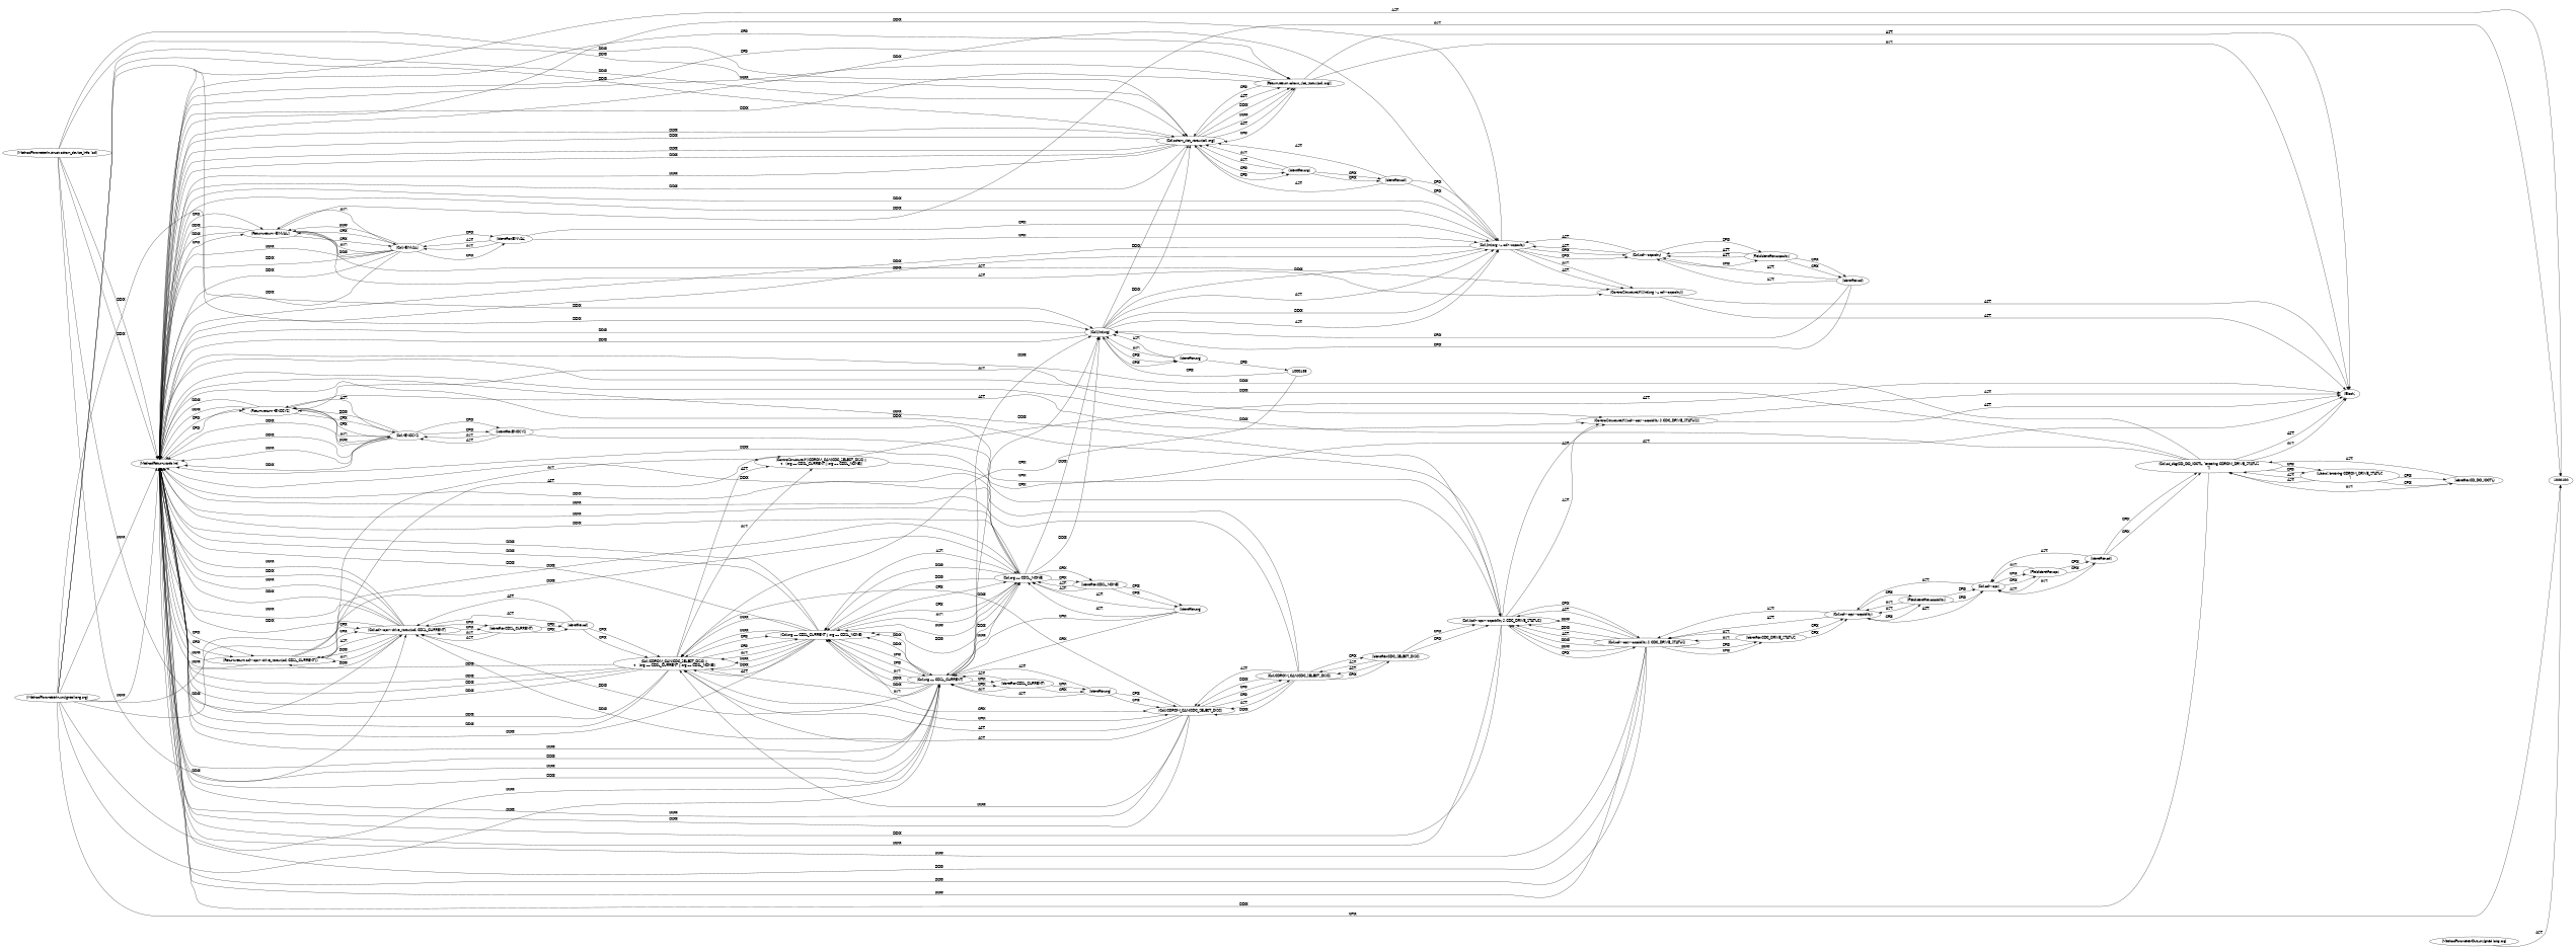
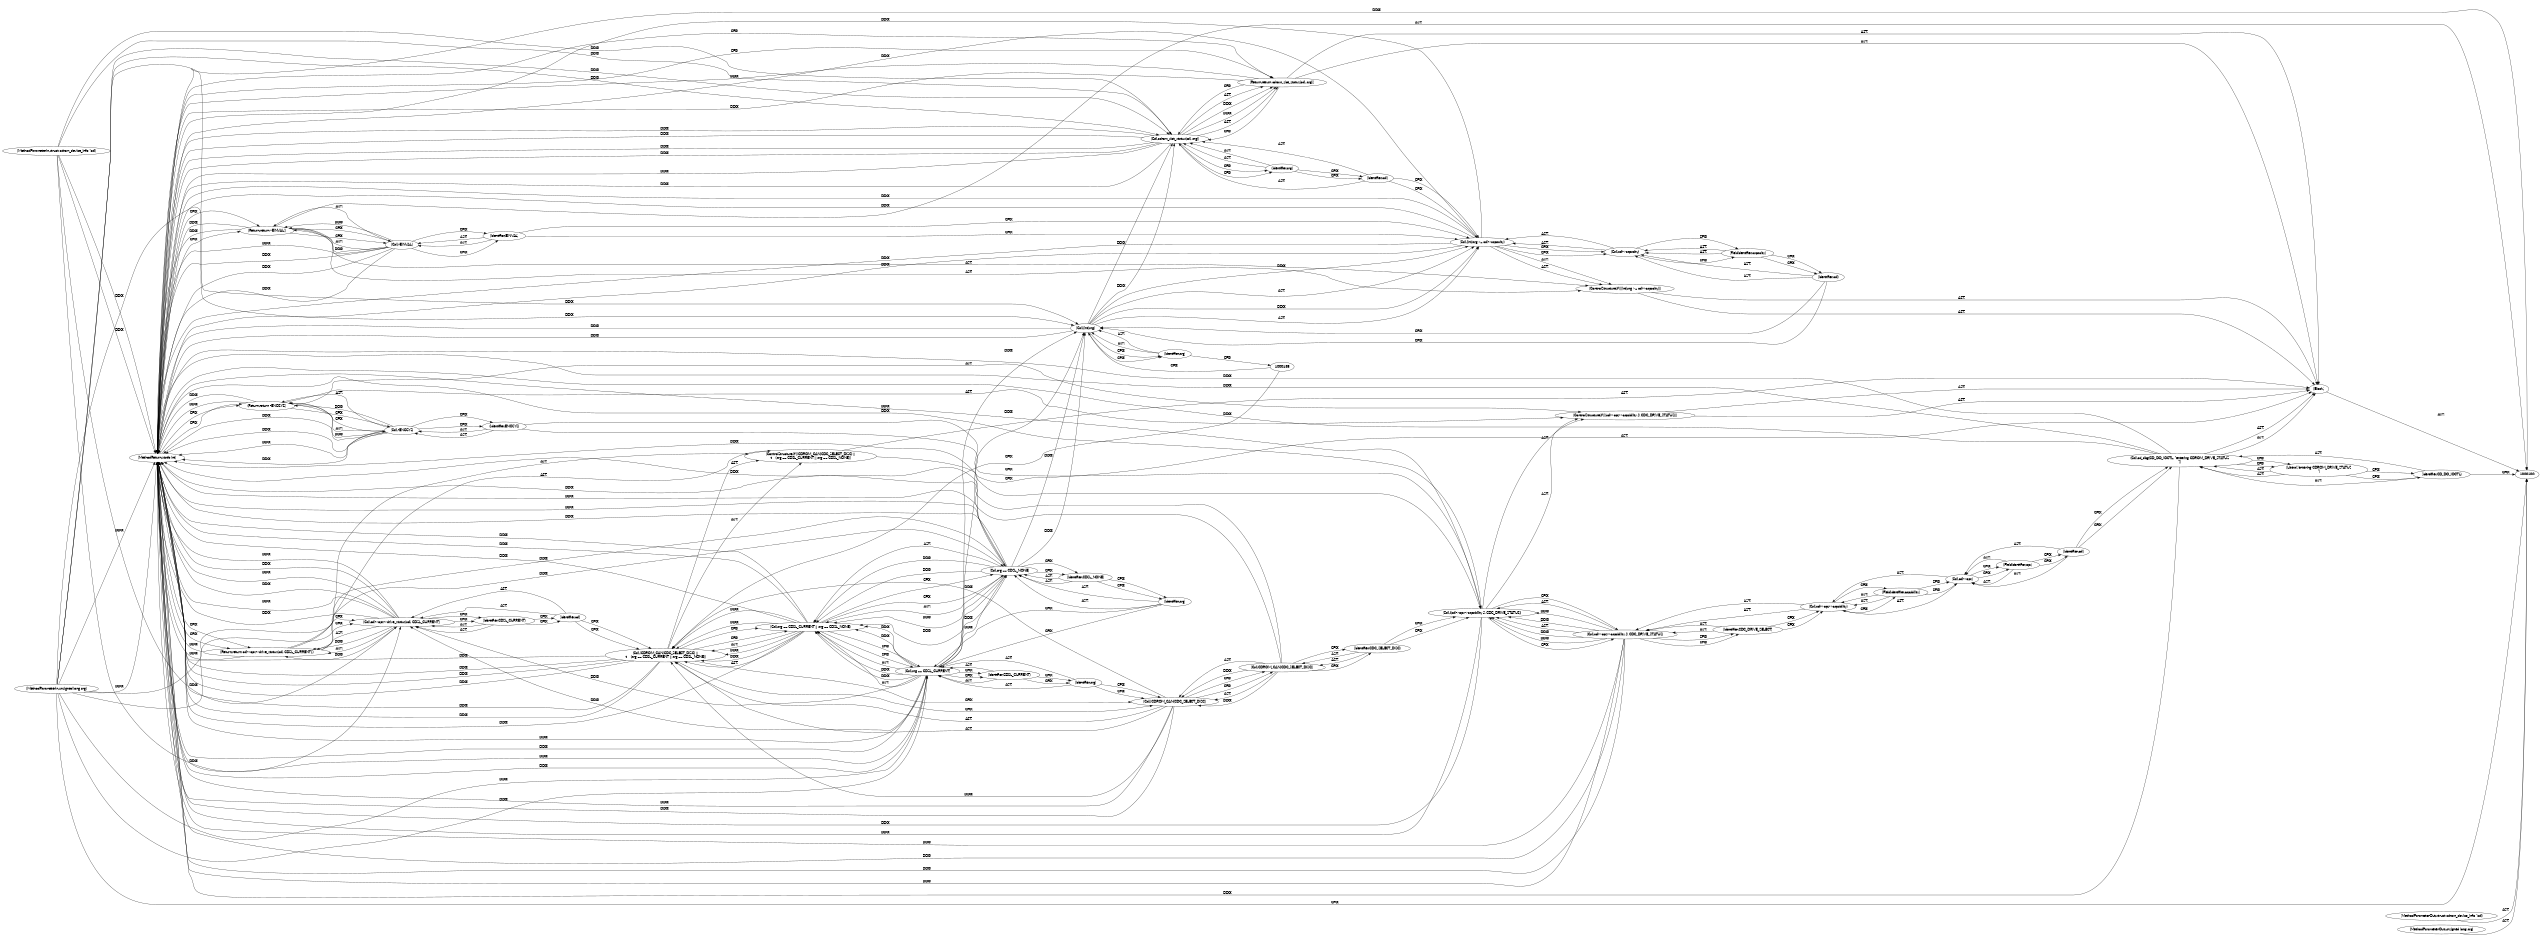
  digraph {
    fontname=Lato
    rankdir=LR
    node [fontname=Lato]
    edge [fontname=Lato]
    n1 [label="(MethodReturn,static int)"]
    n2 [label="(Return,return cdi->ops->drive_status(cdi, CDSL_CURRENT);)"]
    n3 [label="(Return,return -EINVAL;)"]
    n4 [label="(Return,return cdrom_slot_status(cdi, arg);)"]
    n5 [label="(Return,return -ENOSYS;)"]
    1000100
    n7 [label="(Call,cdi->ops->drive_status(cdi, CDSL_CURRENT))"]
    n8 [label="(ControlStructure,if (!CDROM_CAN(CDC_SELECT_DISC) ||\n \t    (arg == CDSL_CURRENT || arg == CDSL_NONE)))"]
    n9 [label="(ControlStructure,if (((int)arg >= cdi->capacity)))"]
    n10 [label="(Call,-EINVAL)"]
    n11 [label="(Call,cdrom_slot_status(cdi, arg))"]
    n12 [label="(Block,)"]
    n13 [label="(ControlStructure,if (!(cdi->ops->capability & CDC_DRIVE_STATUS)))"]
    n14 [label="(Call,-ENOSYS)"]
    n15 [label="(MethodParameterIn,struct cdrom_device_info *cdi)"]
    n16 [label="(Identifier,CDSL_CURRENT)"]
    n17 [label="(Identifier,arg)"]
+   n18 [label="(MethodParameterOut,struct cdrom_device_info *cdi)"]
    n19 [label="(Identifier,cdi)"]
    n20 [label="(Call,!CDROM_CAN(CDC_SELECT_DISC) ||\n \t    (arg == CDSL_CURRENT || arg == CDSL_NONE))"]
    n21 [label="(Call,!CDROM_CAN(CDC_SELECT_DISC))"]
    n22 [label="(Call,arg == CDSL_CURRENT || arg == CDSL_NONE)"]
    n23 [label="(Identifier,arg)"]
    n24 [label="(Call,(int)arg)"]
    1000138
    n26 [label="(Call,(int)arg >= cdi->capacity)"]
    n27 [label="(Call,cdi->capacity)"]
    n28 [label="(FieldIdentifier,capacity)"]
    n29 [label="(Identifier,cdi)"]
    n30 [label="(Identifier,EINVAL)"]
    n31 [label="(Identifier,cdi)"]
    n32 [label="(MethodParameterIn,unsigned long arg)"]
    n33 [label="(Call,arg == CDSL_NONE)"]
    n34 [label="(Call,arg == CDSL_CURRENT)"]
    n35 [label="(Identifier,CDSL_NONE)"]
    n36 [label="(Identifier,CDSL_CURRENT)"]
    n37 [label="(MethodParameterOut,unsigned long arg)"]
    n38 [label="(Call,cd_dbg(CD_DO_IOCTL, \"entering CDROM_DRIVE_STATUS\n\"))"]
    n39 [label="(Literal,\"entering CDROM_DRIVE_STATUS\n\")"]
    n40 [label="(Identifier,CD_DO_IOCTL)"]
    n41 [label="(FieldIdentifier,ops)"]
    n42 [label="(Call,cdi->ops)"]
    n43 [label="(Identifier,cdi)"]
    n44 [label="(Call,cdi->ops->capability)"]
    n45 [label="(FieldIdentifier,capability)"]
    n46 [label="(Call,cdi->ops->capability & CDC_DRIVE_STATUS)"]
-   n47 [label="(Identifier,CDC_DRIVE_STATUS)"]
+   n47 [label="(Identifier,CDC_DRIVE_SELECT)"]
    n48 [label="(Call,!(cdi->ops->capability & CDC_DRIVE_STATUS))"]
    n49 [label="(Identifier,ENOSYS)"]
    n50 [label="(Identifier,CDC_SELECT_DISC)"]
    n51 [label="(Call,CDROM_CAN(CDC_SELECT_DISC))"]
    n52 [label="(Identifier,arg)"]
    n53 [label="(Identifier,arg)"]
    n1 -> n2 [label="CFG: "]
    n1 -> n2 [label="CFG: "]
    n1 -> n3 [label="CFG: "]
    n1 -> n3 [label="CFG: "]
    n1 -> n4 [label="CFG: "]
    n1 -> n4 [label="CFG: "]
    n1 -> n5 [label="CFG: "]
    n1 -> n5 [label="CFG: "]
-   n1 -> 1000100 [label="AST: "]
+   n1 -> 1000100 [label="DDG: "]
    n2 -> n1 [label="DDG: "]
    n2 -> n1 [label="DDG: "]
    n2 -> n7 [label="CFG: "]
    n2 -> n7 [label="CFG: "]
    n2 -> n8 [label="AST: "]
    n2 -> n8 [label="AST: "]
    n3 -> n1 [label="DDG: "]
    n3 -> n1 [label="DDG: "]
    n3 -> 1000100 [label="AST: "]
    n3 -> n9 [label="AST: "]
    n3 -> n9 [label="AST: "]
    n3 -> n10 [label="CFG: "]
    n3 -> n10 [label="CFG: "]
    n4 -> n1 [label="DDG: "]
    n4 -> n1 [label="DDG: "]
    n4 -> n11 [label="CFG: "]
    n4 -> n11 [label="CFG: "]
    n4 -> n12 [label="AST: "]
    n4 -> n12 [label="AST: "]
    n5 -> n1 [label="DDG: "]
    n5 -> n1 [label="DDG: "]
    n5 -> n13 [label="AST: "]
    n5 -> n13 [label="AST: "]
    n5 -> n14 [label="CFG: "]
    n5 -> n14 [label="CFG: "]
    n7 -> n1 [label="DDG: "]
    n7 -> n1 [label="DDG: "]
    n7 -> n1 [label="DDG: "]
    n7 -> n1 [label="DDG: "]
    n7 -> n1 [label="DDG: "]
    n7 -> n1 [label="DDG: "]
    n7 -> n2 [label="AST: "]
    n7 -> n2 [label="DDG: "]
    n7 -> n2 [label="AST: "]
    n7 -> n2 [label="DDG: "]
    n7 -> n16 [label="CFG: "]
    n7 -> n16 [label="CFG: "]
    n8 -> n12 [label="AST: "]
    n8 -> n12 [label="AST: "]
    n9 -> n12 [label="AST: "]
    n9 -> n12 [label="AST: "]
    n10 -> n1 [label="DDG: "]
    n10 -> n1 [label="DDG: "]
    n10 -> n1 [label="DDG: "]
    n10 -> n1 [label="DDG: "]
    n10 -> n3 [label="AST: "]
    n10 -> n3 [label="DDG: "]
    n10 -> n3 [label="AST: "]
    n10 -> n3 [label="DDG: "]
    n10 -> n30 [label="CFG: "]
    n10 -> n30 [label="CFG: "]
    n11 -> n1 [label="DDG: "]
    n11 -> n1 [label="DDG: "]
    n11 -> n1 [label="DDG: "]
    n11 -> n1 [label="DDG: "]
    n11 -> n1 [label="DDG: "]
    n11 -> n1 [label="DDG: "]
    n11 -> n4 [label="AST: "]
    n11 -> n4 [label="DDG: "]
    n11 -> n4 [label="AST: "]
    n11 -> n4 [label="DDG: "]
    n11 -> n17 [label="CFG: "]
    n11 -> n17 [label="CFG: "]
+   n12 -> 1000100 [label="AST: "]
    n13 -> n12 [label="AST: "]
    n13 -> n12 [label="AST: "]
    n14 -> n1 [label="DDG: "]
    n14 -> n1 [label="DDG: "]
    n14 -> n1 [label="DDG: "]
    n14 -> n1 [label="DDG: "]
    n14 -> n5 [label="AST: "]
    n14 -> n5 [label="DDG: "]
    n14 -> n5 [label="AST: "]
    n14 -> n5 [label="DDG: "]
    n14 -> n49 [label="CFG: "]
    n14 -> n49 [label="CFG: "]
    n15 -> n1 [label="DDG: "]
    n15 -> n1 [label="DDG: "]
    n15 -> n7 [label="DDG: "]
    n15 -> n7 [label="DDG: "]
    n15 -> n11 [label="DDG: "]
    n15 -> n11 [label="DDG: "]
    n16 -> n7 [label="AST: "]
    n16 -> n7 [label="AST: "]
    n16 -> n19 [label="CFG: "]
    n16 -> n19 [label="CFG: "]
    n17 -> n11 [label="AST: "]
    n17 -> n11 [label="AST: "]
    n17 -> n31 [label="CFG: "]
    n17 -> n31 [label="CFG: "]
+   n18 -> 1000100 [label="AST: "]
    n19 -> n7 [label="AST: "]
    n19 -> n7 [label="AST: "]
    n19 -> n20 [label="CFG: "]
    n19 -> n20 [label="CFG: "]
    n20 -> n1 [label="DDG: "]
    n20 -> n1 [label="DDG: "]
    n20 -> n1 [label="DDG: "]
    n20 -> n1 [label="DDG: "]
    n20 -> n1 [label="DDG: "]
    n20 -> n1 [label="DDG: "]
    n20 -> n8 [label="AST: "]
    n20 -> n8 [label="AST: "]
    n20 -> n21 [label="CFG: "]
    n20 -> n21 [label="CFG: "]
    n20 -> n22 [label="CFG: "]
    n20 -> n22 [label="CFG: "]
    n21 -> n1 [label="DDG: "]
    n21 -> n1 [label="DDG: "]
    n21 -> n20 [label="AST: "]
    n21 -> n20 [label="DDG: "]
    n21 -> n20 [label="AST: "]
    n21 -> n20 [label="DDG: "]
    n21 -> n51 [label="CFG: "]
    n21 -> n51 [label="CFG: "]
    n22 -> n1 [label="DDG: "]
    n22 -> n1 [label="DDG: "]
    n22 -> n1 [label="DDG: "]
    n22 -> n1 [label="DDG: "]
    n22 -> n20 [label="AST: "]
    n22 -> n20 [label="DDG: "]
    n22 -> n20 [label="DDG: "]
    n22 -> n20 [label="AST: "]
    n22 -> n20 [label="DDG: "]
    n22 -> n20 [label="DDG: "]
    n22 -> n33 [label="CFG: "]
    n22 -> n33 [label="CFG: "]
    n22 -> n34 [label="CFG: "]
    n22 -> n34 [label="CFG: "]
    n23 -> n24 [label="AST: "]
    n23 -> n24 [label="AST: "]
    n23 -> 1000138 [label="CFG: "]
    n24 -> n1 [label="DDG: "]
    n24 -> n1 [label="DDG: "]
    n24 -> n11 [label="DDG: "]
    n24 -> n11 [label="DDG: "]
    n24 -> n23 [label="CFG: "]
    n24 -> n23 [label="CFG: "]
    n24 -> n26 [label="AST: "]
    n24 -> n26 [label="DDG: "]
    n24 -> n26 [label="AST: "]
    n24 -> n26 [label="DDG: "]
    1000138 -> n20 [label="CFG: "]
    1000138 -> n24 [label="CFG: "]
    n26 -> n1 [label="DDG: "]
    n26 -> n1 [label="DDG: "]
    n26 -> n1 [label="DDG: "]
    n26 -> n1 [label="DDG: "]
    n26 -> n1 [label="DDG: "]
    n26 -> n1 [label="DDG: "]
    n26 -> n9 [label="AST: "]
    n26 -> n9 [label="AST: "]
    n26 -> n27 [label="CFG: "]
    n26 -> n27 [label="CFG: "]
    n27 -> n26 [label="AST: "]
    n27 -> n26 [label="AST: "]
    n27 -> n28 [label="CFG: "]
    n27 -> n28 [label="CFG: "]
    n28 -> n27 [label="AST: "]
    n28 -> n27 [label="AST: "]
    n28 -> n29 [label="CFG: "]
    n28 -> n29 [label="CFG: "]
    n29 -> n24 [label="CFG: "]
    n29 -> n24 [label="CFG: "]
    n29 -> n27 [label="AST: "]
    n29 -> n27 [label="AST: "]
    n30 -> n10 [label="AST: "]
    n30 -> n10 [label="AST: "]
    n30 -> n26 [label="CFG: "]
    n30 -> n26 [label="CFG: "]
    n31 -> n11 [label="AST: "]
    n31 -> n11 [label="AST: "]
    n31 -> n26 [label="CFG: "]
    n31 -> n26 [label="CFG: "]
    n32 -> n1 [label="DDG: "]
    n32 -> n1 [label="DDG: "]
    n32 -> 1000100 [label="CFG: "]
    n32 -> n11 [label="DDG: "]
    n32 -> n11 [label="DDG: "]
    n32 -> n24 [label="DDG: "]
    n32 -> n24 [label="DDG: "]
    n32 -> n33 [label="DDG: "]
    n32 -> n33 [label="DDG: "]
    n32 -> n34 [label="DDG: "]
    n32 -> n34 [label="DDG: "]
    n33 -> n1 [label="DDG: "]
    n33 -> n1 [label="DDG: "]
    n33 -> n1 [label="DDG: "]
    n33 -> n1 [label="DDG: "]
    n33 -> n22 [label="AST: "]
    n33 -> n22 [label="DDG: "]
    n33 -> n22 [label="DDG: "]
    n33 -> n22 [label="AST: "]
    n33 -> n22 [label="DDG: "]
    n33 -> n22 [label="DDG: "]
    n33 -> n24 [label="DDG: "]
    n33 -> n24 [label="DDG: "]
    n33 -> n35 [label="CFG: "]
    n33 -> n35 [label="CFG: "]
    n34 -> n1 [label="DDG: "]
    n34 -> n1 [label="DDG: "]
    n34 -> n1 [label="DDG: "]
    n34 -> n1 [label="DDG: "]
    n34 -> n7 [label="DDG: "]
    n34 -> n7 [label="DDG: "]
    n34 -> n22 [label="AST: "]
    n34 -> n22 [label="DDG: "]
    n34 -> n22 [label="DDG: "]
    n34 -> n22 [label="AST: "]
    n34 -> n22 [label="DDG: "]
    n34 -> n22 [label="DDG: "]
    n34 -> n24 [label="DDG: "]
    n34 -> n24 [label="DDG: "]
    n34 -> n33 [label="DDG: "]
    n34 -> n33 [label="DDG: "]
    n34 -> n36 [label="CFG: "]
    n34 -> n36 [label="CFG: "]
    n35 -> n33 [label="AST: "]
    n35 -> n33 [label="AST: "]
    n35 -> n53 [label="CFG: "]
    n35 -> n53 [label="CFG: "]
    n36 -> n34 [label="AST: "]
    n36 -> n34 [label="AST: "]
    n36 -> n52 [label="CFG: "]
    n36 -> n52 [label="CFG: "]
    n37 -> 1000100 [label="AST: "]
    n38 -> n1 [label="DDG: "]
    n38 -> n1 [label="DDG: "]
    n38 -> n1 [label="DDG: "]
    n38 -> n1 [label="DDG: "]
    n38 -> n12 [label="AST: "]
    n38 -> n12 [label="AST: "]
    n38 -> n39 [label="CFG: "]
    n38 -> n39 [label="CFG: "]
    n39 -> n38 [label="AST: "]
    n39 -> n38 [label="AST: "]
    n39 -> n40 [label="CFG: "]
    n39 -> n40 [label="CFG: "]
+   n40 -> 1000100 [label="CFG: "]
    n40 -> n38 [label="AST: "]
    n40 -> n38 [label="AST: "]
    n41 -> n42 [label="AST: "]
    n41 -> n42 [label="AST: "]
    n41 -> n43 [label="CFG: "]
    n41 -> n43 [label="CFG: "]
    n42 -> n41 [label="CFG: "]
    n42 -> n41 [label="CFG: "]
    n42 -> n44 [label="AST: "]
    n42 -> n44 [label="AST: "]
    n43 -> n38 [label="CFG: "]
    n43 -> n38 [label="CFG: "]
    n43 -> n42 [label="AST: "]
    n43 -> n42 [label="AST: "]
    n44 -> n45 [label="CFG: "]
    n44 -> n45 [label="CFG: "]
    n44 -> n46 [label="AST: "]
    n44 -> n46 [label="AST: "]
    n45 -> n42 [label="CFG: "]
    n45 -> n42 [label="CFG: "]
    n45 -> n44 [label="AST: "]
    n45 -> n44 [label="AST: "]
    n46 -> n1 [label="DDG: "]
    n46 -> n1 [label="DDG: "]
    n46 -> n1 [label="DDG: "]
    n46 -> n1 [label="DDG: "]
    n46 -> n47 [label="CFG: "]
    n46 -> n47 [label="CFG: "]
    n46 -> n48 [label="AST: "]
    n46 -> n48 [label="DDG: "]
    n46 -> n48 [label="DDG: "]
    n46 -> n48 [label="AST: "]
    n46 -> n48 [label="DDG: "]
    n46 -> n48 [label="DDG: "]
    n47 -> n44 [label="CFG: "]
    n47 -> n44 [label="CFG: "]
    n47 -> n46 [label="AST: "]
    n47 -> n46 [label="AST: "]
    n48 -> n1 [label="DDG: "]
    n48 -> n1 [label="DDG: "]
    n48 -> n1 [label="DDG: "]
    n48 -> n1 [label="DDG: "]
    n48 -> n13 [label="AST: "]
    n48 -> n13 [label="AST: "]
    n48 -> n46 [label="CFG: "]
    n48 -> n46 [label="CFG: "]
    n49 -> n14 [label="AST: "]
    n49 -> n14 [label="AST: "]
    n49 -> n48 [label="CFG: "]
    n49 -> n48 [label="CFG: "]
    n50 -> n48 [label="CFG: "]
    n50 -> n48 [label="CFG: "]
    n50 -> n51 [label="AST: "]
    n50 -> n51 [label="AST: "]
    n51 -> n1 [label="DDG: "]
    n51 -> n1 [label="DDG: "]
    n51 -> n21 [label="AST: "]
    n51 -> n21 [label="DDG: "]
    n51 -> n21 [label="AST: "]
    n51 -> n21 [label="DDG: "]
    n51 -> n50 [label="CFG: "]
    n51 -> n50 [label="CFG: "]
    n52 -> n21 [label="CFG: "]
    n52 -> n21 [label="CFG: "]
    n52 -> n34 [label="AST: "]
    n52 -> n34 [label="AST: "]
    n53 -> n33 [label="AST: "]
    n53 -> n33 [label="AST: "]
    n53 -> n34 [label="CFG: "]
    n53 -> n34 [label="CFG: "]
  }
